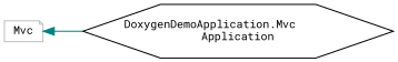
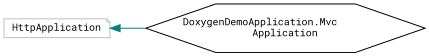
  digraph {
    rankdir=LR
    fontname="Roboto Mono"
    node [fillcolor=white fontname="Roboto Mono" fontsize=10 style=filled]
-   n1 [color=grey75 height=0.2 label=Mvc shape=note width=0.4]
+   n1 [color=grey75 height=0.2 label=HttpApplication shape=note width=0.4]
    n2 [color=black height=0.2 label="DoxygenDemoApplication.Mvc\lApplication" shape=hexagon width=0.4]
    n1 -> n2 [color=teal dir=back fontname="Roboto Mono" fontsize=10 labelfontname=Helvetica labelfontsize=10 style=solid]
  }
